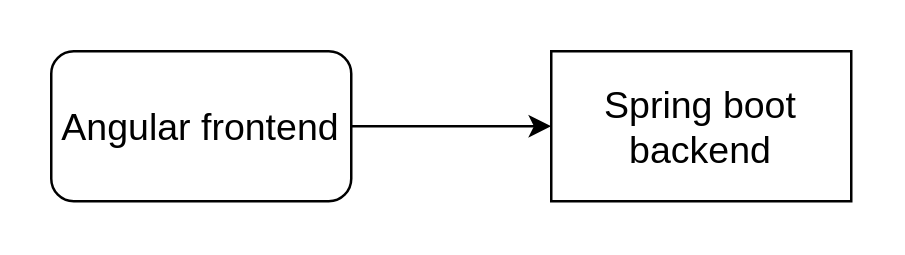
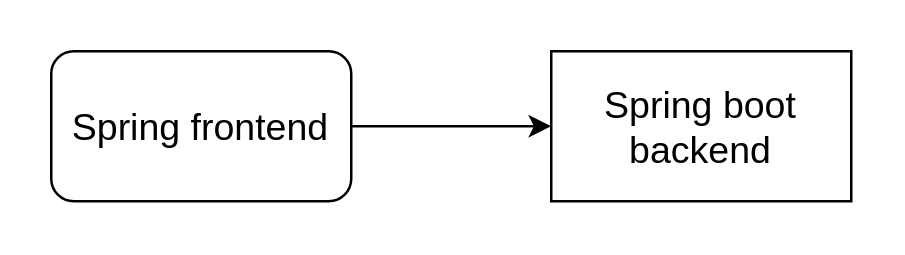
  <mxCell id="0" />
  <mxCell id="1" parent="0" />
  <mxCell id="2" style="edgeStyle=orthogonalEdgeStyle;rounded=0;orthogonalLoop=1;jettySize=auto;html=1;entryX=0;entryY=0.5;entryDx=0;entryDy=0;" edge="1" parent="1" source="3" target="4"><mxGeometry relative="1" as="geometry" /></mxCell>
- <mxCell id="3" value="Angular frontend" style="rounded=1;whiteSpace=wrap;html=1;fontSize=15;" vertex="1" parent="1"><mxGeometry x="20" y="20" width="120" height="60" as="geometry" /></mxCell>
+ <mxCell id="3" value="Spring frontend" style="rounded=1;whiteSpace=wrap;html=1;fontSize=15;" vertex="1" parent="1"><mxGeometry x="20" y="20" width="120" height="60" as="geometry" /></mxCell>
  <mxCell id="4" value="Spring boot backend" style="whiteSpace=wrap;html=1;fontSize=15;rounded=0;" vertex="1" parent="1"><mxGeometry x="220" y="20" width="120" height="60" as="geometry" /></mxCell>
